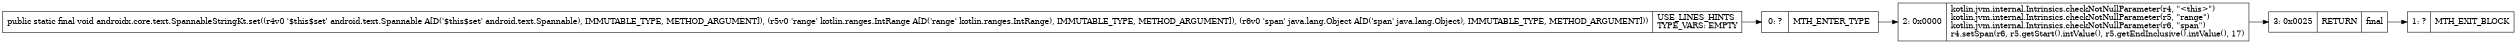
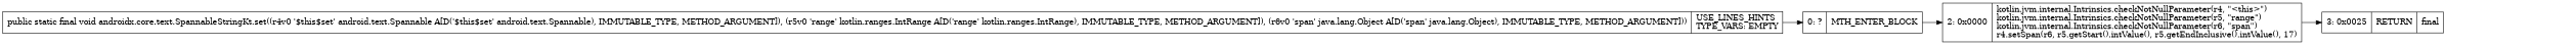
  digraph {
    rankdir=LR
    node [shape=record]
-   n1 [label="{0\:\ ?|MTH_ENTER_TYPE\l}"]
+   n1 [label="{0\:\ ?|MTH_ENTER_BLOCK\l}"]
    n2 [label="{2\:\ 0x0000|kotlin.jvm.internal.Intrinsics.checkNotNullParameter(r4, \"\<this\>\")\lkotlin.jvm.internal.Intrinsics.checkNotNullParameter(r5, \"range\")\lkotlin.jvm.internal.Intrinsics.checkNotNullParameter(r6, \"span\")\lr4.setSpan(r6, r5.getStart().intValue(), r5.getEndInclusive().intValue(), 17)\l}"]
    n3 [label="{3\:\ 0x0025|RETURN\l|final\l}"]
-   n4 [label="{1\:\ ?|MTH_EXIT_BLOCK\l}"]
    n5 [label="{public static final void androidx.core.text.SpannableStringKt.set((r4v0 '$this$set' android.text.Spannable A[D('$this$set' android.text.Spannable), IMMUTABLE_TYPE, METHOD_ARGUMENT]), (r5v0 'range' kotlin.ranges.IntRange A[D('range' kotlin.ranges.IntRange), IMMUTABLE_TYPE, METHOD_ARGUMENT]), (r6v0 'span' java.lang.Object A[D('span' java.lang.Object), IMMUTABLE_TYPE, METHOD_ARGUMENT]))  | USE_LINES_HINTS\lTYPE_VARS: EMPTY\l}"]
    n1 -> n2
    n2 -> n3
-   n3 -> n4
    n5 -> n1
  }
